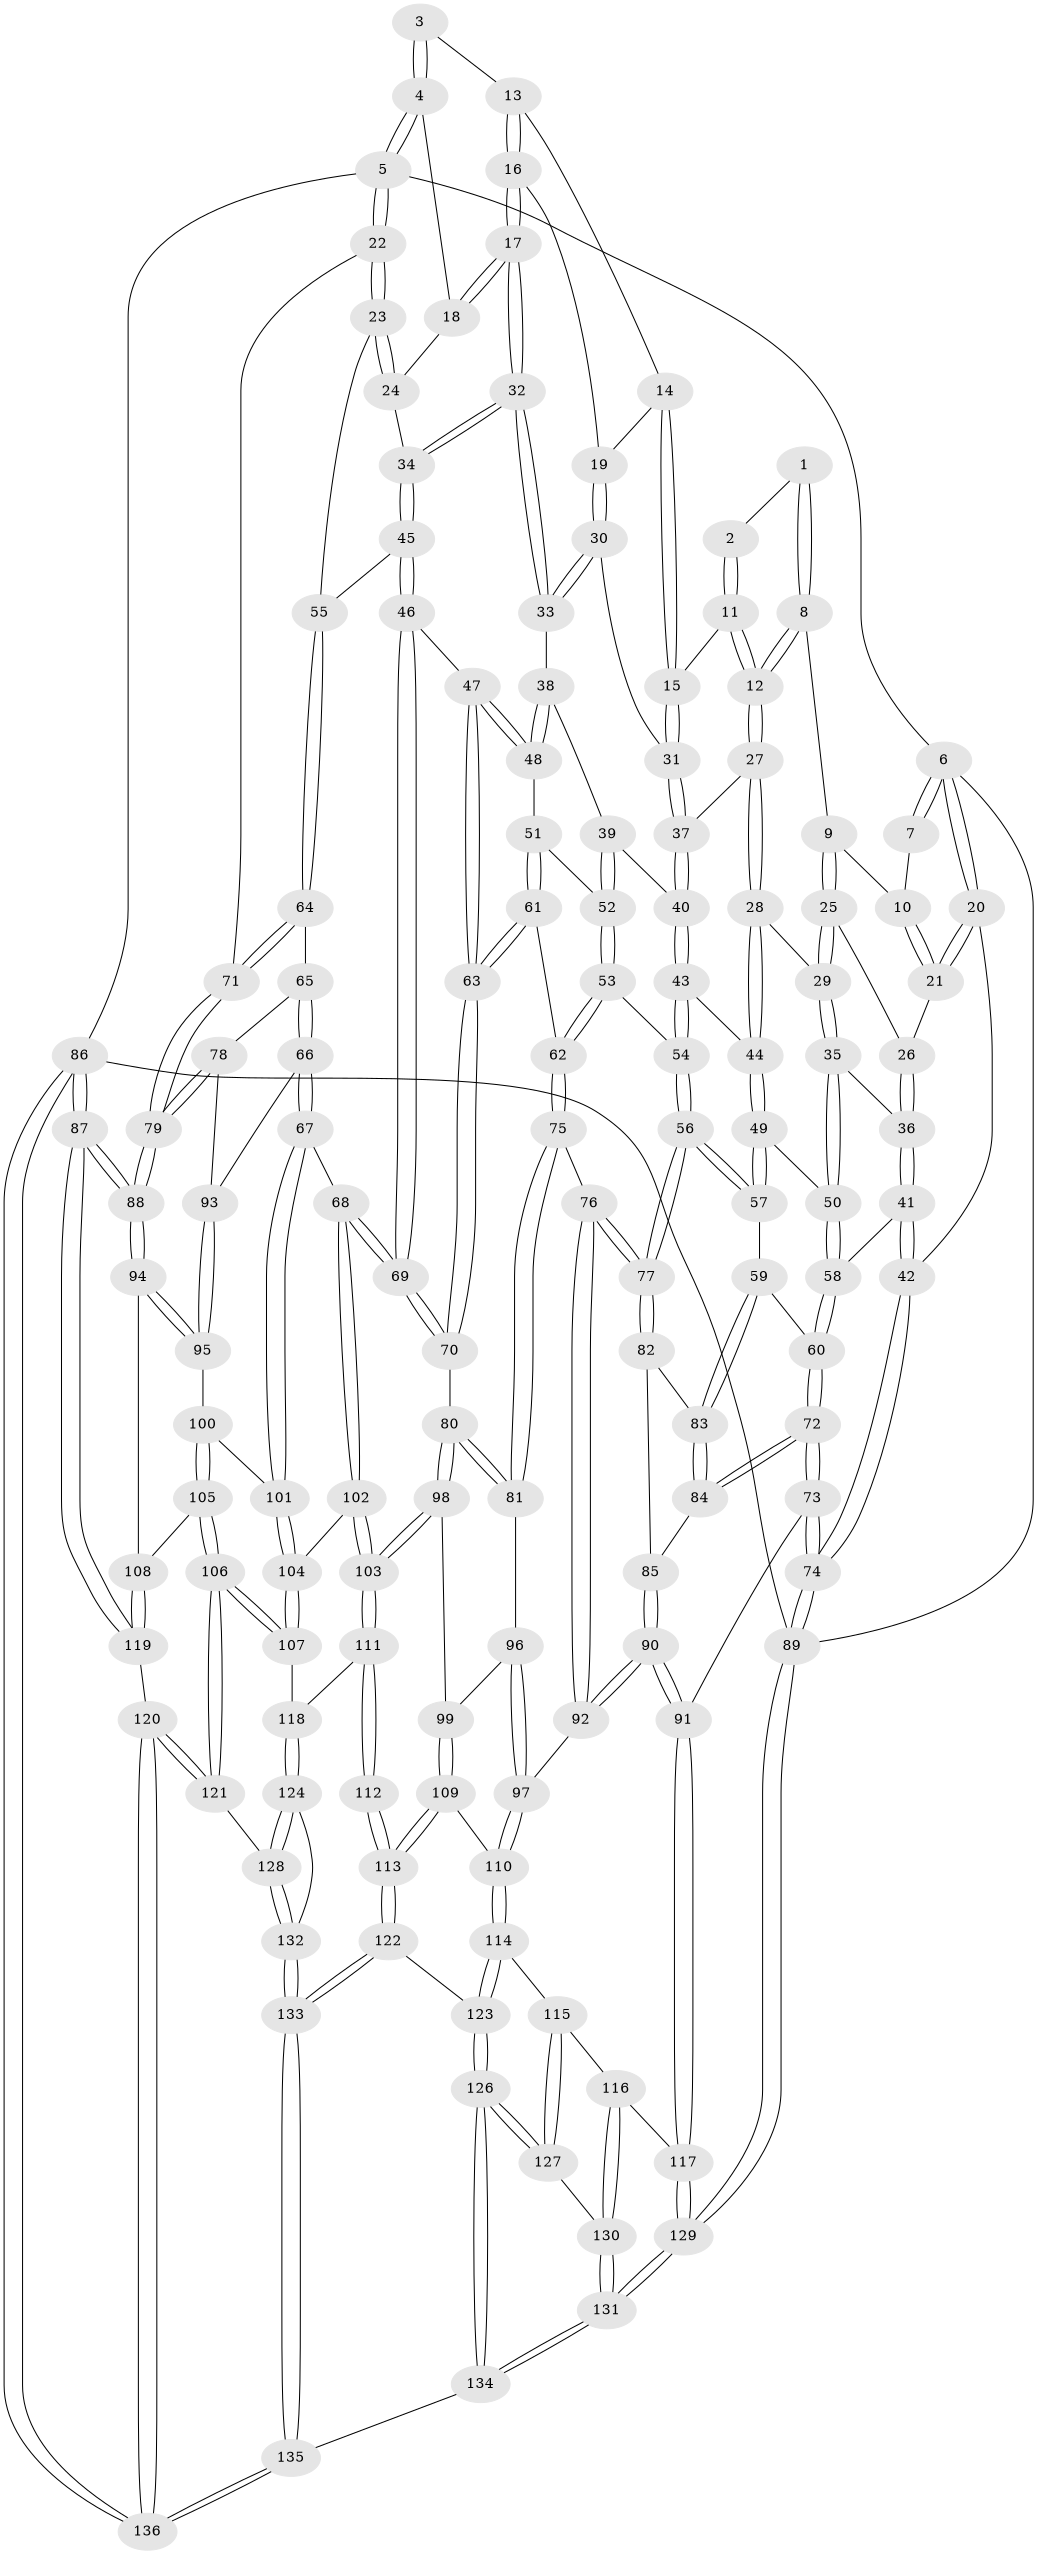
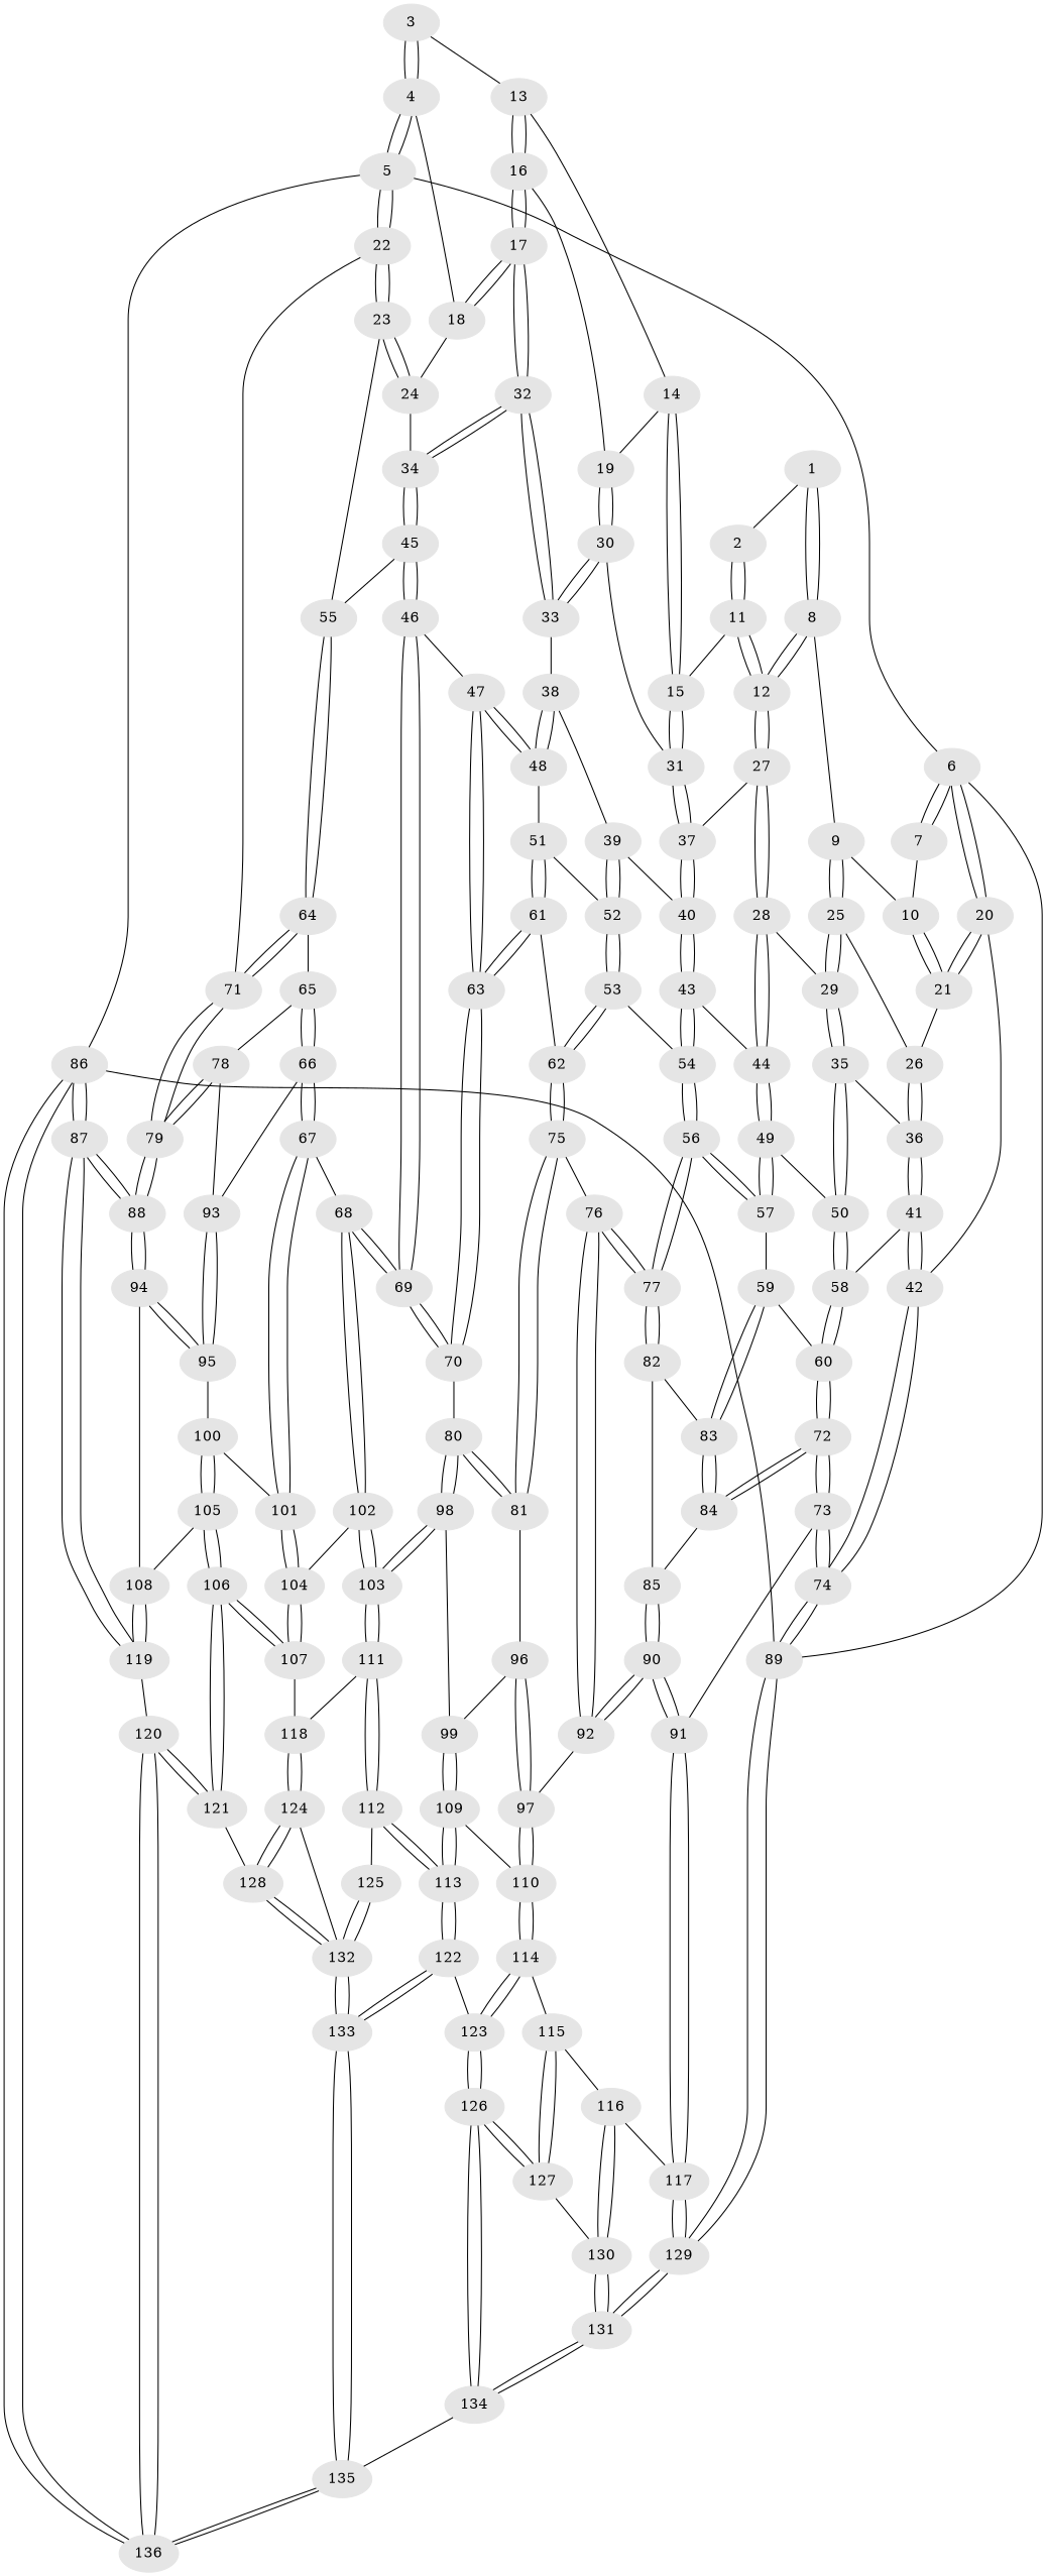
  graph {
    node [color=gray90 style=filled]
    1
    2
    8
    11
    9
    12
    3
    4
    13
    15
    5
    18
    14
    16
    6
    22
    86
    24
    7
    20
    89
    23
    71
    87
    136
    10
    21
    42
    129
    25
    27
    26
    29
    31
    28
    37
    19
    17
    30
    32
    34
    33
    74
    36
    55
    79
    64
    45
    35
    41
    44
    40
    49
    50
    38
    39
    48
    46
    58
    43
    52
    51
    53
    54
    60
    56
    57
    47
    69
    63
    70
    61
    59
    62
    75
    77
    65
    82
    83
    72
    84
    73
    76
    81
    80
    66
    78
    67
    93
    68
    101
    95
    102
    104
    103
    98
    88
    91
    85
    117
    92
    96
    97
    94
    99
    90
    119
    120
    108
    131
    110
    100
    105
    109
    114
    111
    113
    106
    107
    118
    112
    121
    128
    124
    122
    115
    123
+   125
    132
    133
    116
    127
    126
    130
    135
    134
    1 -- 2
    1 -- 8
    1 -- 8
    2 -- 11
    2 -- 11
    8 -- 9
    8 -- 12
    8 -- 12
    11 -- 12
    11 -- 12
    11 -- 15
    9 -- 10
    9 -- 25
    9 -- 25
    12 -- 27
    12 -- 27
    3 -- 4
    3 -- 4
    3 -- 13
    4 -- 5
    4 -- 5
    4 -- 18
    13 -- 14
    13 -- 16
    13 -- 16
    15 -- 31
    15 -- 31
    5 -- 6
    5 -- 22
    5 -- 22
    5 -- 86
    18 -- 24
    14 -- 15
    14 -- 15
    14 -- 19
    16 -- 19
    16 -- 17
    16 -- 17
    6 -- 7
    6 -- 7
    6 -- 20
    6 -- 20
    6 -- 89
    22 -- 23
    22 -- 23
    22 -- 71
    86 -- 89
    86 -- 87
    86 -- 87
    86 -- 136
    86 -- 136
    24 -- 34
    7 -- 10
    20 -- 21
    20 -- 21
    20 -- 42
    89 -- 129
    89 -- 129
    23 -- 24
    23 -- 24
    23 -- 55
    71 -- 79
    71 -- 79
    87 -- 88
    87 -- 88
    87 -- 119
    87 -- 119
    10 -- 21
    10 -- 21
    21 -- 26
    42 -- 74
    42 -- 74
    129 -- 131
    129 -- 131
    25 -- 26
    25 -- 29
    25 -- 29
    27 -- 28
    27 -- 28
    27 -- 37
    26 -- 36
    26 -- 36
    29 -- 35
    29 -- 35
    31 -- 37
    31 -- 37
    28 -- 29
    28 -- 44
    28 -- 44
    37 -- 40
    37 -- 40
    19 -- 30
    19 -- 30
    17 -- 18
    17 -- 18
    17 -- 32
    17 -- 32
    30 -- 31
    30 -- 33
    30 -- 33
    32 -- 34
    32 -- 34
    32 -- 33
    32 -- 33
    34 -- 45
    34 -- 45
    33 -- 38
    74 -- 89
    74 -- 89
    36 -- 41
    36 -- 41
    55 -- 64
    55 -- 64
    79 -- 88
    79 -- 88
    64 -- 71
    64 -- 71
    64 -- 65
    45 -- 55
    45 -- 46
    45 -- 46
    35 -- 36
    35 -- 50
    35 -- 50
    41 -- 42
    41 -- 42
    41 -- 58
    44 -- 49
    44 -- 49
    40 -- 43
    40 -- 43
    49 -- 50
    49 -- 57
    49 -- 57
    50 -- 58
    50 -- 58
    38 -- 39
    38 -- 48
    38 -- 48
    39 -- 40
    39 -- 52
    39 -- 52
    48 -- 51
    46 -- 47
    46 -- 69
    46 -- 69
    58 -- 60
    58 -- 60
    43 -- 44
    43 -- 54
    43 -- 54
    52 -- 53
    52 -- 53
    51 -- 52
    51 -- 61
    51 -- 61
    53 -- 54
    53 -- 62
    53 -- 62
    54 -- 56
    54 -- 56
    60 -- 72
    60 -- 72
    56 -- 57
    56 -- 57
    56 -- 77
    56 -- 77
    57 -- 59
    47 -- 48
    47 -- 48
    47 -- 63
    47 -- 63
    69 -- 70
    69 -- 70
    63 -- 70
    63 -- 70
    70 -- 80
    61 -- 63
    61 -- 63
    61 -- 62
    59 -- 60
    59 -- 83
    59 -- 83
    62 -- 75
    62 -- 75
    75 -- 76
    75 -- 81
    75 -- 81
    77 -- 82
    77 -- 82
    65 -- 66
    65 -- 66
    65 -- 78
    82 -- 83
    82 -- 85
    83 -- 84
    83 -- 84
    72 -- 84
    72 -- 84
    72 -- 73
    72 -- 73
    84 -- 85
    73 -- 74
    73 -- 74
    73 -- 91
    76 -- 77
    76 -- 77
    76 -- 92
    76 -- 92
    81 -- 96
    80 -- 81
    80 -- 81
    80 -- 98
    80 -- 98
    66 -- 67
    66 -- 67
    66 -- 93
    78 -- 79
    78 -- 79
    78 -- 93
    67 -- 68
    67 -- 101
    67 -- 101
    93 -- 95
    93 -- 95
    68 -- 69
    68 -- 69
    68 -- 102
    68 -- 102
    101 -- 104
    101 -- 104
    95 -- 100
    102 -- 104
    102 -- 103
    102 -- 103
    104 -- 107
    104 -- 107
    103 -- 111
    103 -- 111
    98 -- 103
    98 -- 103
    98 -- 99
    88 -- 94
    88 -- 94
    91 -- 117
    91 -- 117
    85 -- 90
    85 -- 90
    117 -- 129
    117 -- 129
    92 -- 97
    96 -- 97
    96 -- 97
    96 -- 99
    97 -- 110
    97 -- 110
    94 -- 95
    94 -- 95
    94 -- 108
    99 -- 109
    99 -- 109
    90 -- 91
    90 -- 91
    90 -- 92
    90 -- 92
    119 -- 120
    120 -- 136
    120 -- 136
    120 -- 121
    120 -- 121
    108 -- 119
    108 -- 119
    131 -- 134
    131 -- 134
    110 -- 114
    110 -- 114
    100 -- 101
    100 -- 105
    100 -- 105
    105 -- 108
    105 -- 106
    105 -- 106
    109 -- 110
    109 -- 113
    109 -- 113
    114 -- 115
    114 -- 123
    114 -- 123
    111 -- 118
    111 -- 112
    111 -- 112
    113 -- 122
    113 -- 122
    106 -- 107
    106 -- 107
    106 -- 121
    106 -- 121
    107 -- 118
    118 -- 124
    118 -- 124
    112 -- 113
    112 -- 113
+   112 -- 125
    121 -- 128
    128 -- 132
    128 -- 132
    124 -- 128
    124 -- 128
    124 -- 132
    122 -- 123
    122 -- 133
    122 -- 133
    115 -- 116
    115 -- 127
    115 -- 127
    123 -- 126
    123 -- 126
+   125 -- 132
+   125 -- 132
    132 -- 133
    132 -- 133
    133 -- 135
    133 -- 135
    116 -- 117
    116 -- 130
    116 -- 130
    127 -- 130
    126 -- 127
    126 -- 127
    126 -- 134
    126 -- 134
    130 -- 131
    130 -- 131
    135 -- 136
    135 -- 136
    134 -- 135
  }
